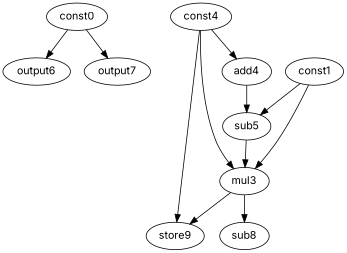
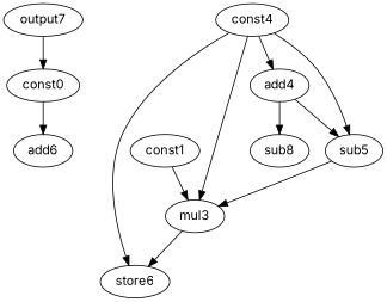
  digraph {
    fontname=Inter
    node [fontname=Inter opcode=const]
    edge [fontname=Inter operand=0]
-   output6 [opcode=output]
+   output6 [opcode=output label=add6]
    const0
    output7 [opcode=output]
    mul3 [opcode=mul]
    const1
    sub5 [opcode=sub]
-   store9 [opcode=store]
+   store9 [opcode=store label=store6]
    sub8 [opcode=sub]
    add4 [opcode=add]
    n10 [label=const4]
    const0 -> output6
-   const0 -> output7
+   output7 -> const0
    mul3 -> store9
-   mul3 -> sub8
+   add4 -> sub8
    const1 -> mul3
-   const1 -> sub5
+   n10 -> sub5
    sub5 -> mul3 [operand=1]
    add4 -> sub5 [operand=1]
    n10 -> mul3 [operand=1]
    n10 -> store9 [operand=1]
    n10 -> add4 [operand=1]
  }
